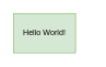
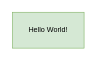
  <mxCell id="0" />
  <mxCell id="1" parent="0" />
- <mxCell id="2" value="Hello World!" style="rounded=0;whiteSpace=wrap;html=1;fillColor=#d5e8d4;strokeColor=#82b366;" vertex="1" parent="1"><mxGeometry x="20" y="20" width="95" height="60" as="geometry" /></mxCell>
+ <mxCell id="2" value="Hello World!" style="rounded=0;whiteSpace=wrap;html=1;fillColor=#d5e8d4;strokeColor=#82b366;" vertex="1" parent="1"><mxGeometry x="20" y="20" width="120" height="60" as="geometry" /></mxCell>
